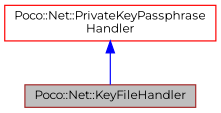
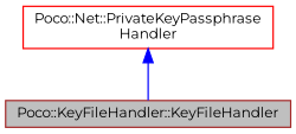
  digraph {
    fontname=Montserrat
    node [fontname=Montserrat fontsize=10 shape=record style=filled]
-   n1 [color=brown fillcolor=grey75 fontcolor=black height=0.2 label="Poco::Net::KeyFileHandler" width=0.4]
+   n1 [color=brown fillcolor=grey75 fontcolor=black height=0.2 label="Poco::KeyFileHandler::KeyFileHandler" width=0.4]
    n2 [color=red fillcolor=white height=0.2 label="Poco::Net::PrivateKeyPassphrase\lHandler" width=0.4]
    n2 -> n1 [color=blue dir=back fontname=Montserrat fontsize=10 labelfontname=Helvetica labelfontsize=10 style=solid]
  }
